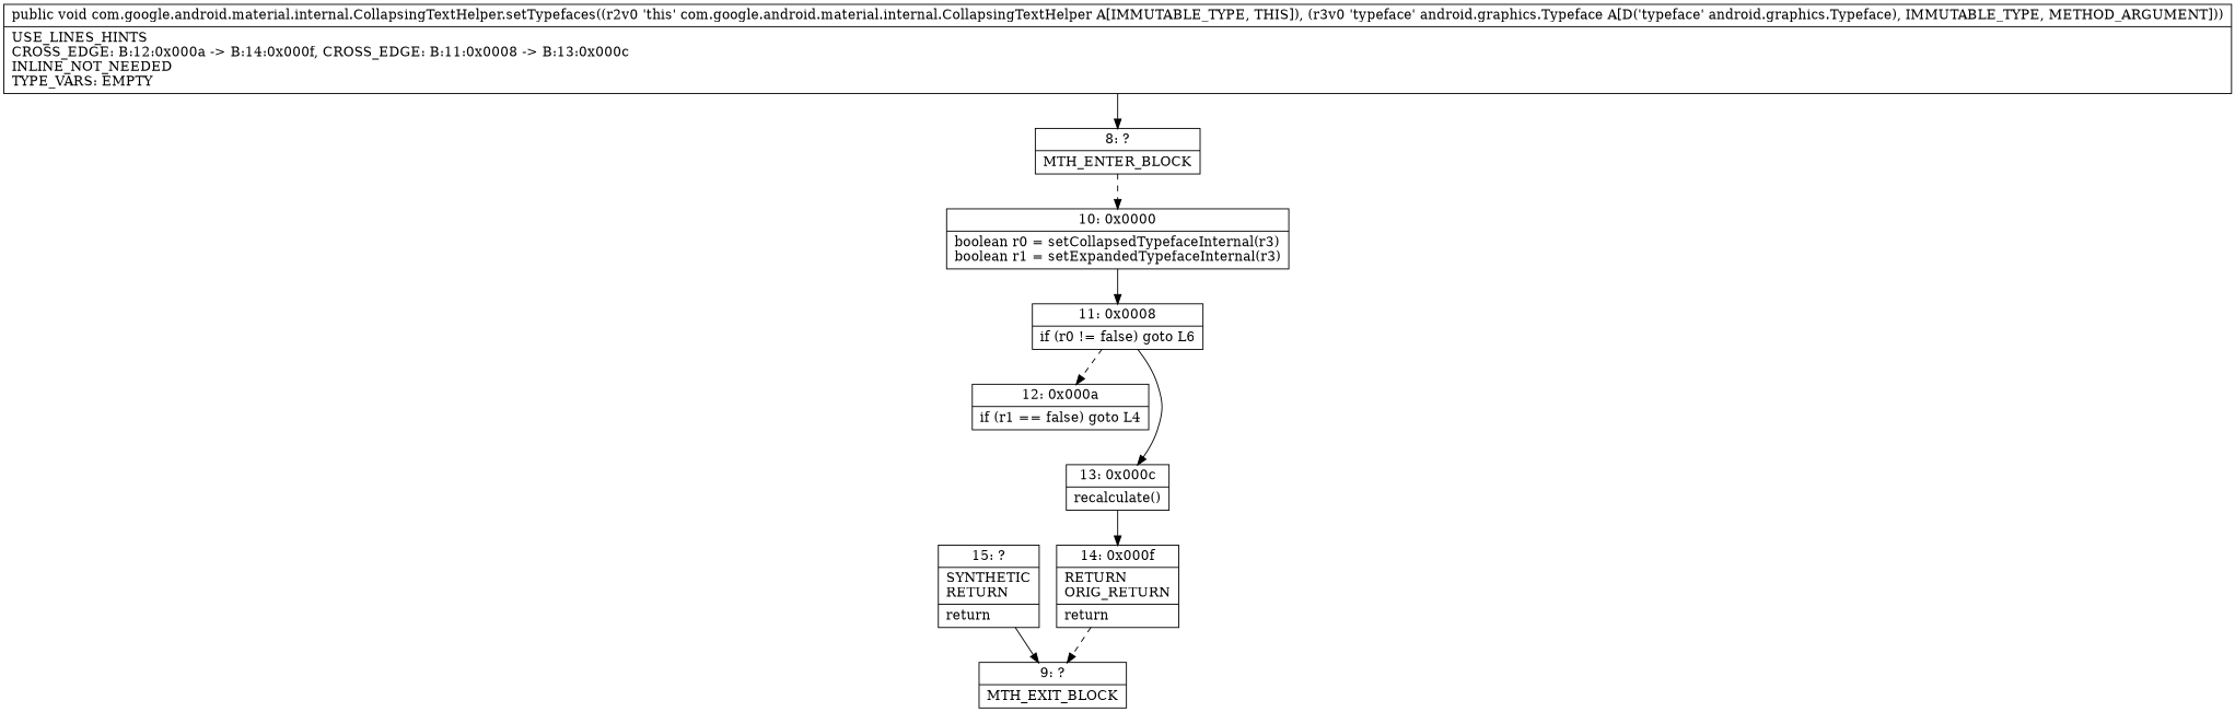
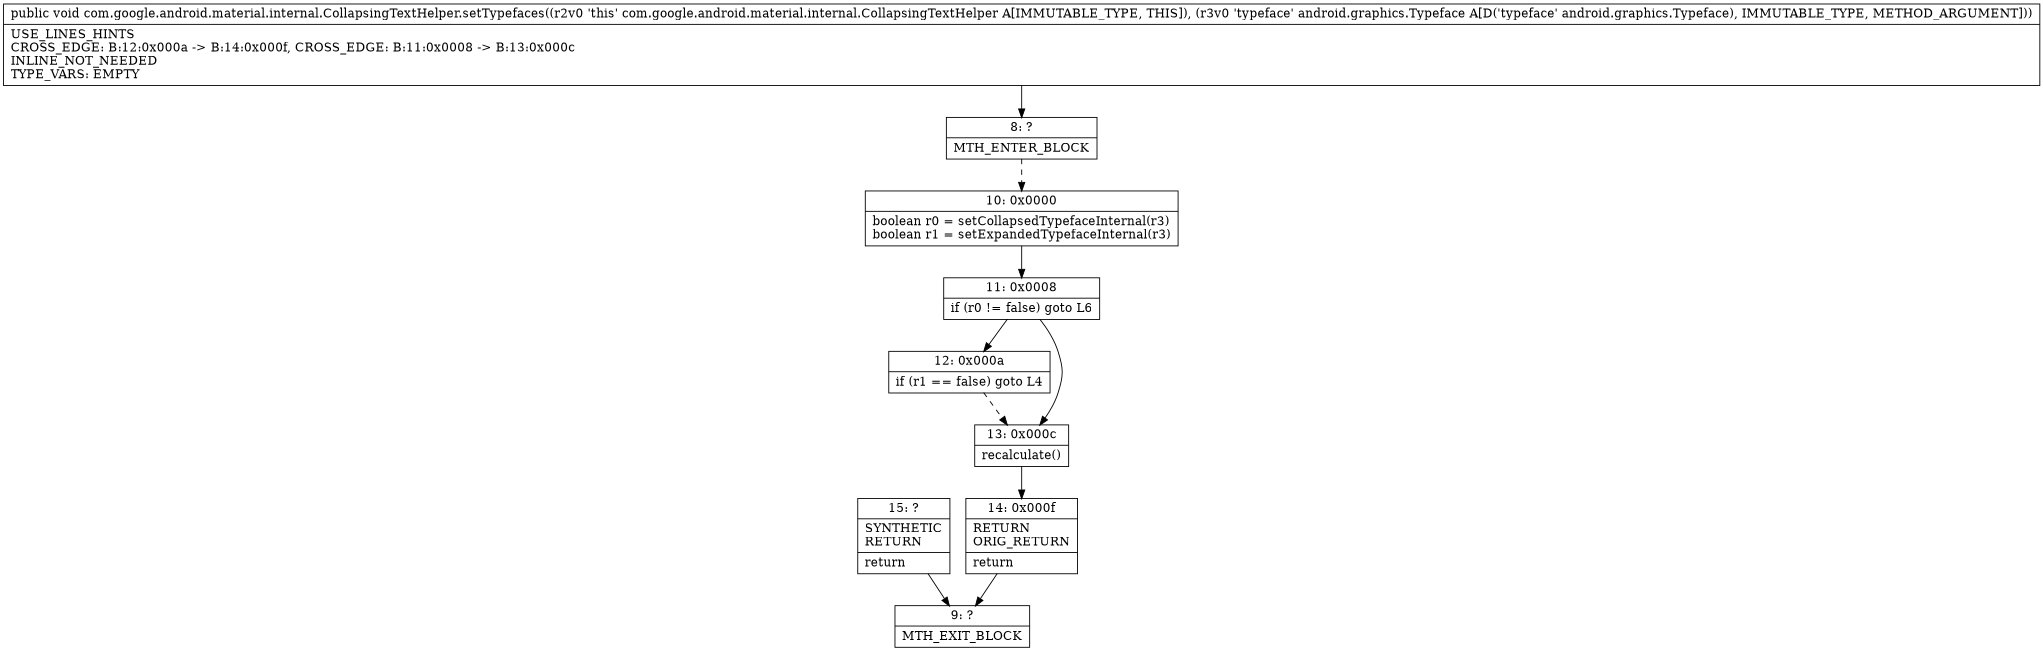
  digraph {
    fontname="DejaVu Serif"
    node [fontname="DejaVu Serif" shape=record]
    edge [fontname="DejaVu Serif"]
    n1 [label="{8\:\ ?|MTH_ENTER_BLOCK\l}"]
    n2 [label="{10\:\ 0x0000|boolean r0 = setCollapsedTypefaceInternal(r3)\lboolean r1 = setExpandedTypefaceInternal(r3)\l}"]
    n3 [label="{11\:\ 0x0008|if (r0 != false) goto L6\l}"]
    n4 [label="{12\:\ 0x000a|if (r1 == false) goto L4\l}"]
    n5 [label="{13\:\ 0x000c|recalculate()\l}"]
    n6 [label="{14\:\ 0x000f|RETURN\lORIG_RETURN\l|return\l}"]
    n7 [label="{15\:\ ?|SYNTHETIC\lRETURN\l|return\l}"]
    n8 [label="{9\:\ ?|MTH_EXIT_BLOCK\l}"]
    n9 [label="{public void com.google.android.material.internal.CollapsingTextHelper.setTypefaces((r2v0 'this' com.google.android.material.internal.CollapsingTextHelper A[IMMUTABLE_TYPE, THIS]), (r3v0 'typeface' android.graphics.Typeface A[D('typeface' android.graphics.Typeface), IMMUTABLE_TYPE, METHOD_ARGUMENT]))  | USE_LINES_HINTS\lCROSS_EDGE: B:12:0x000a \-\> B:14:0x000f, CROSS_EDGE: B:11:0x0008 \-\> B:13:0x000c\lINLINE_NOT_NEEDED\lTYPE_VARS: EMPTY\l}"]
    n1 -> n2 [style=dashed]
    n2 -> n3
-   n3 -> n4 [style=dashed]
+   n3 -> n4 [style=solid]
    n3 -> n5
+   n4 -> n5 [style=dashed]
    n5 -> n6
-   n6 -> n8 [style=dashed]
+   n6 -> n8
    n7 -> n8
    n9 -> n1
  }
